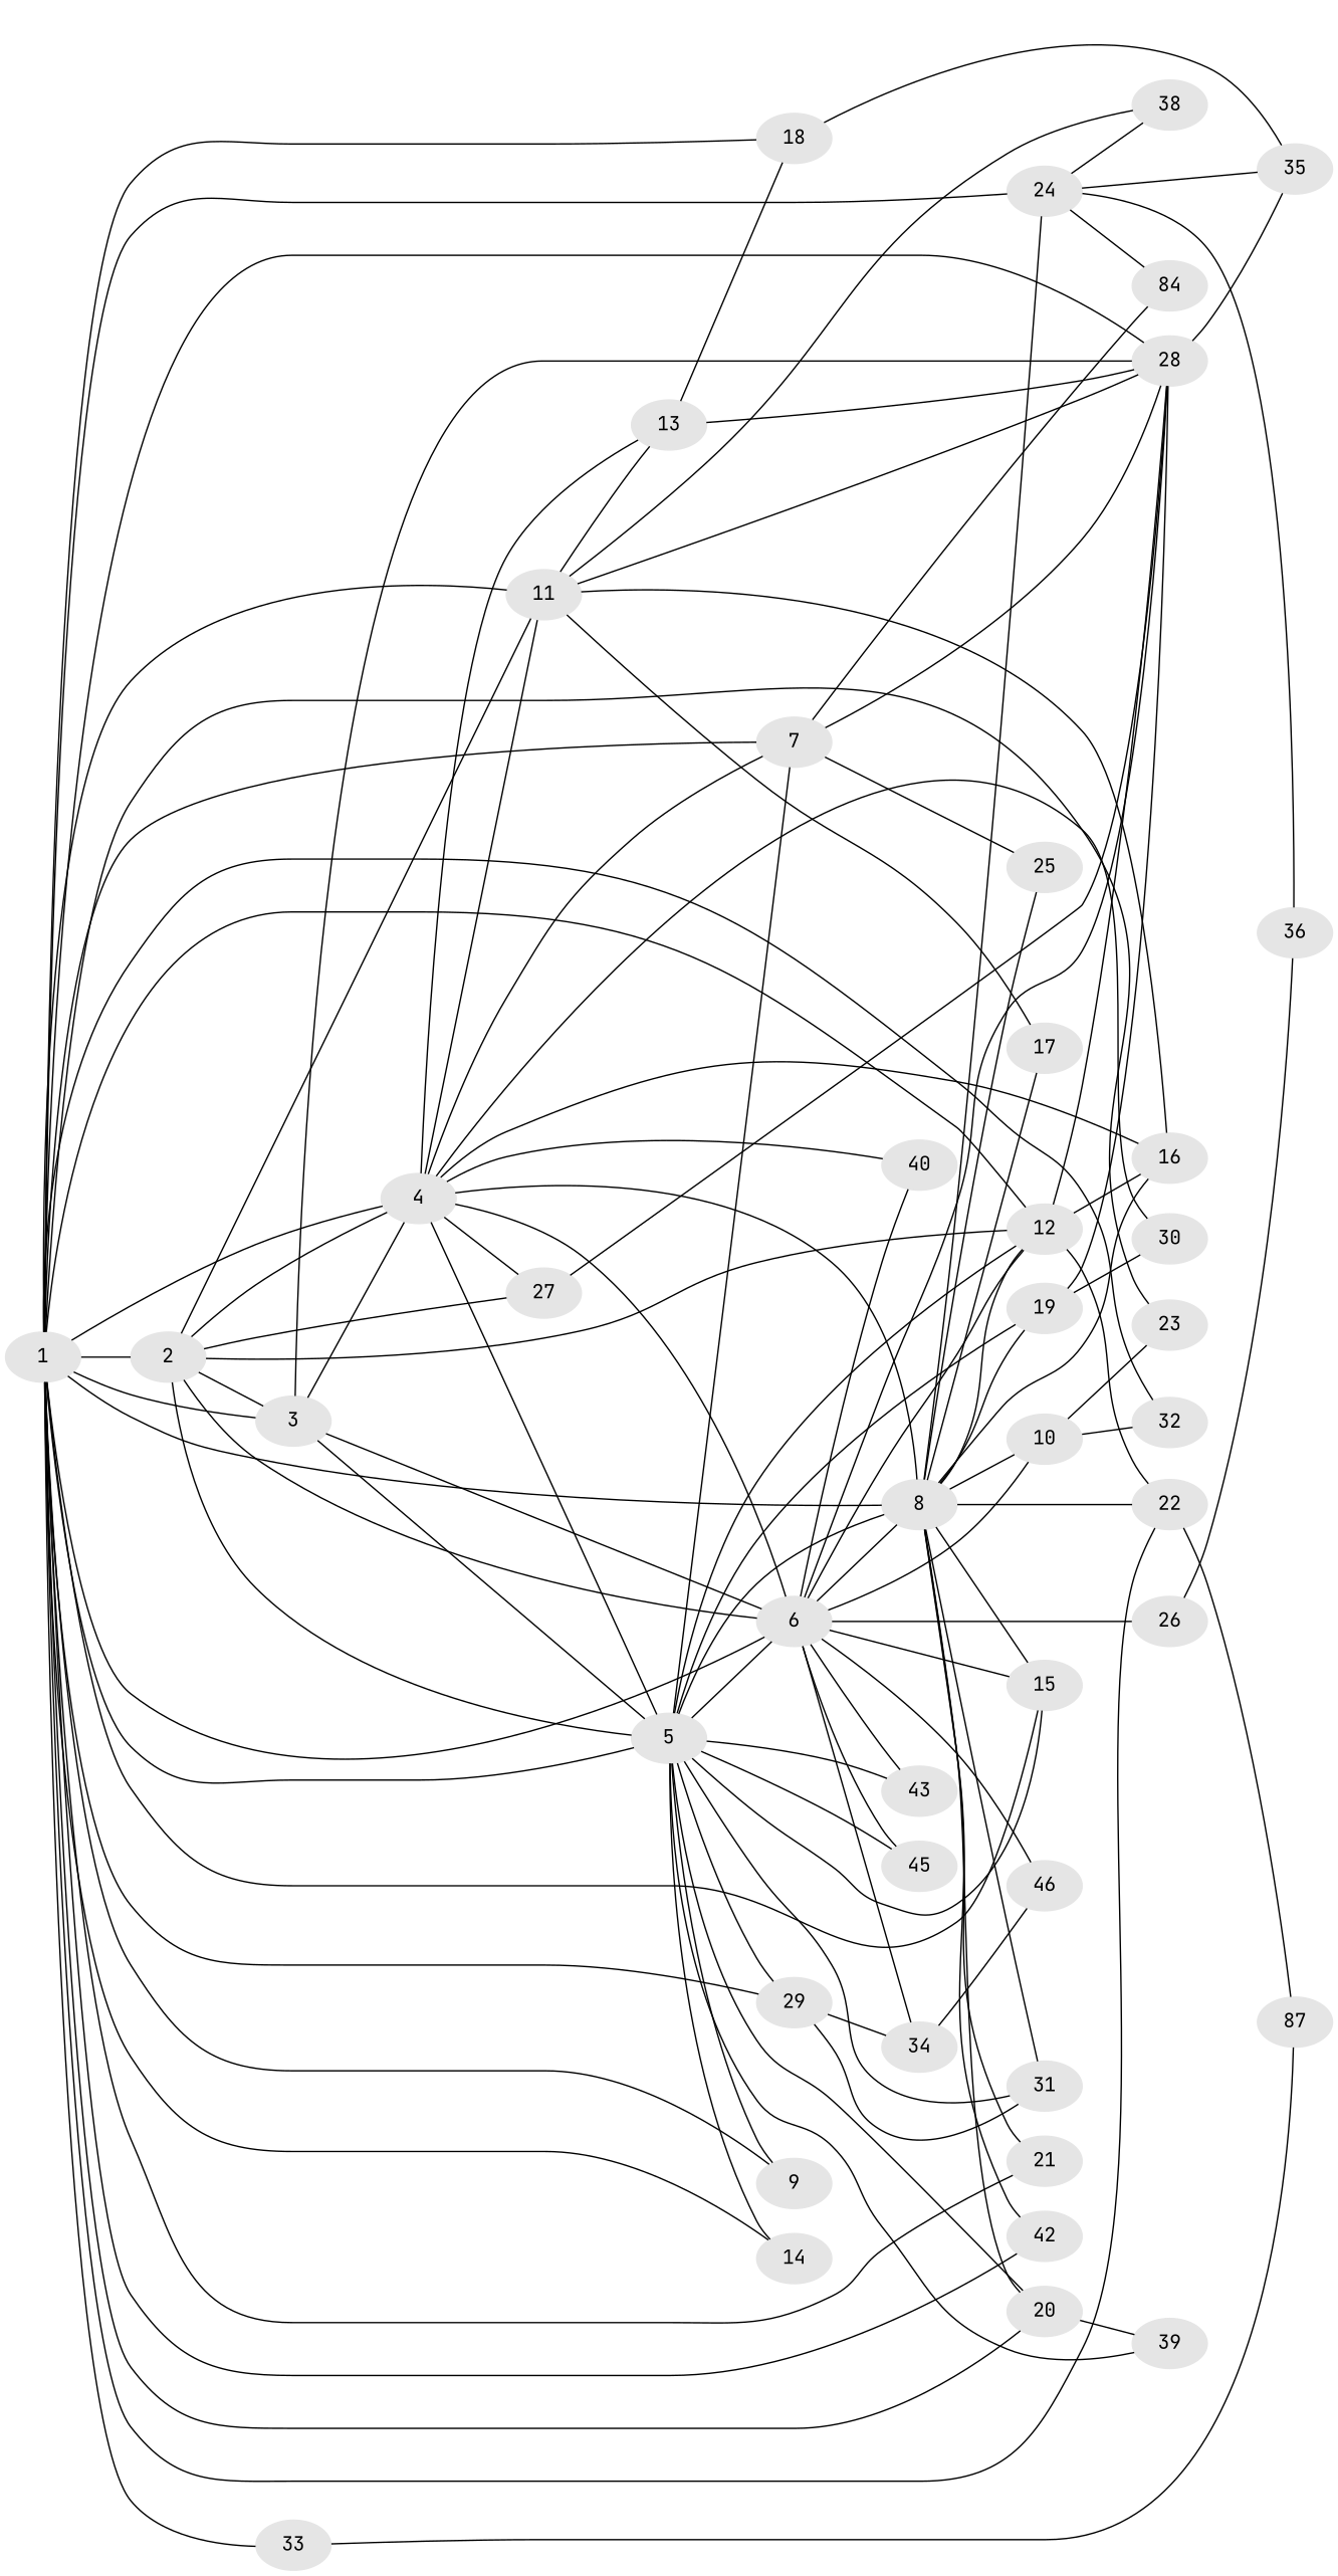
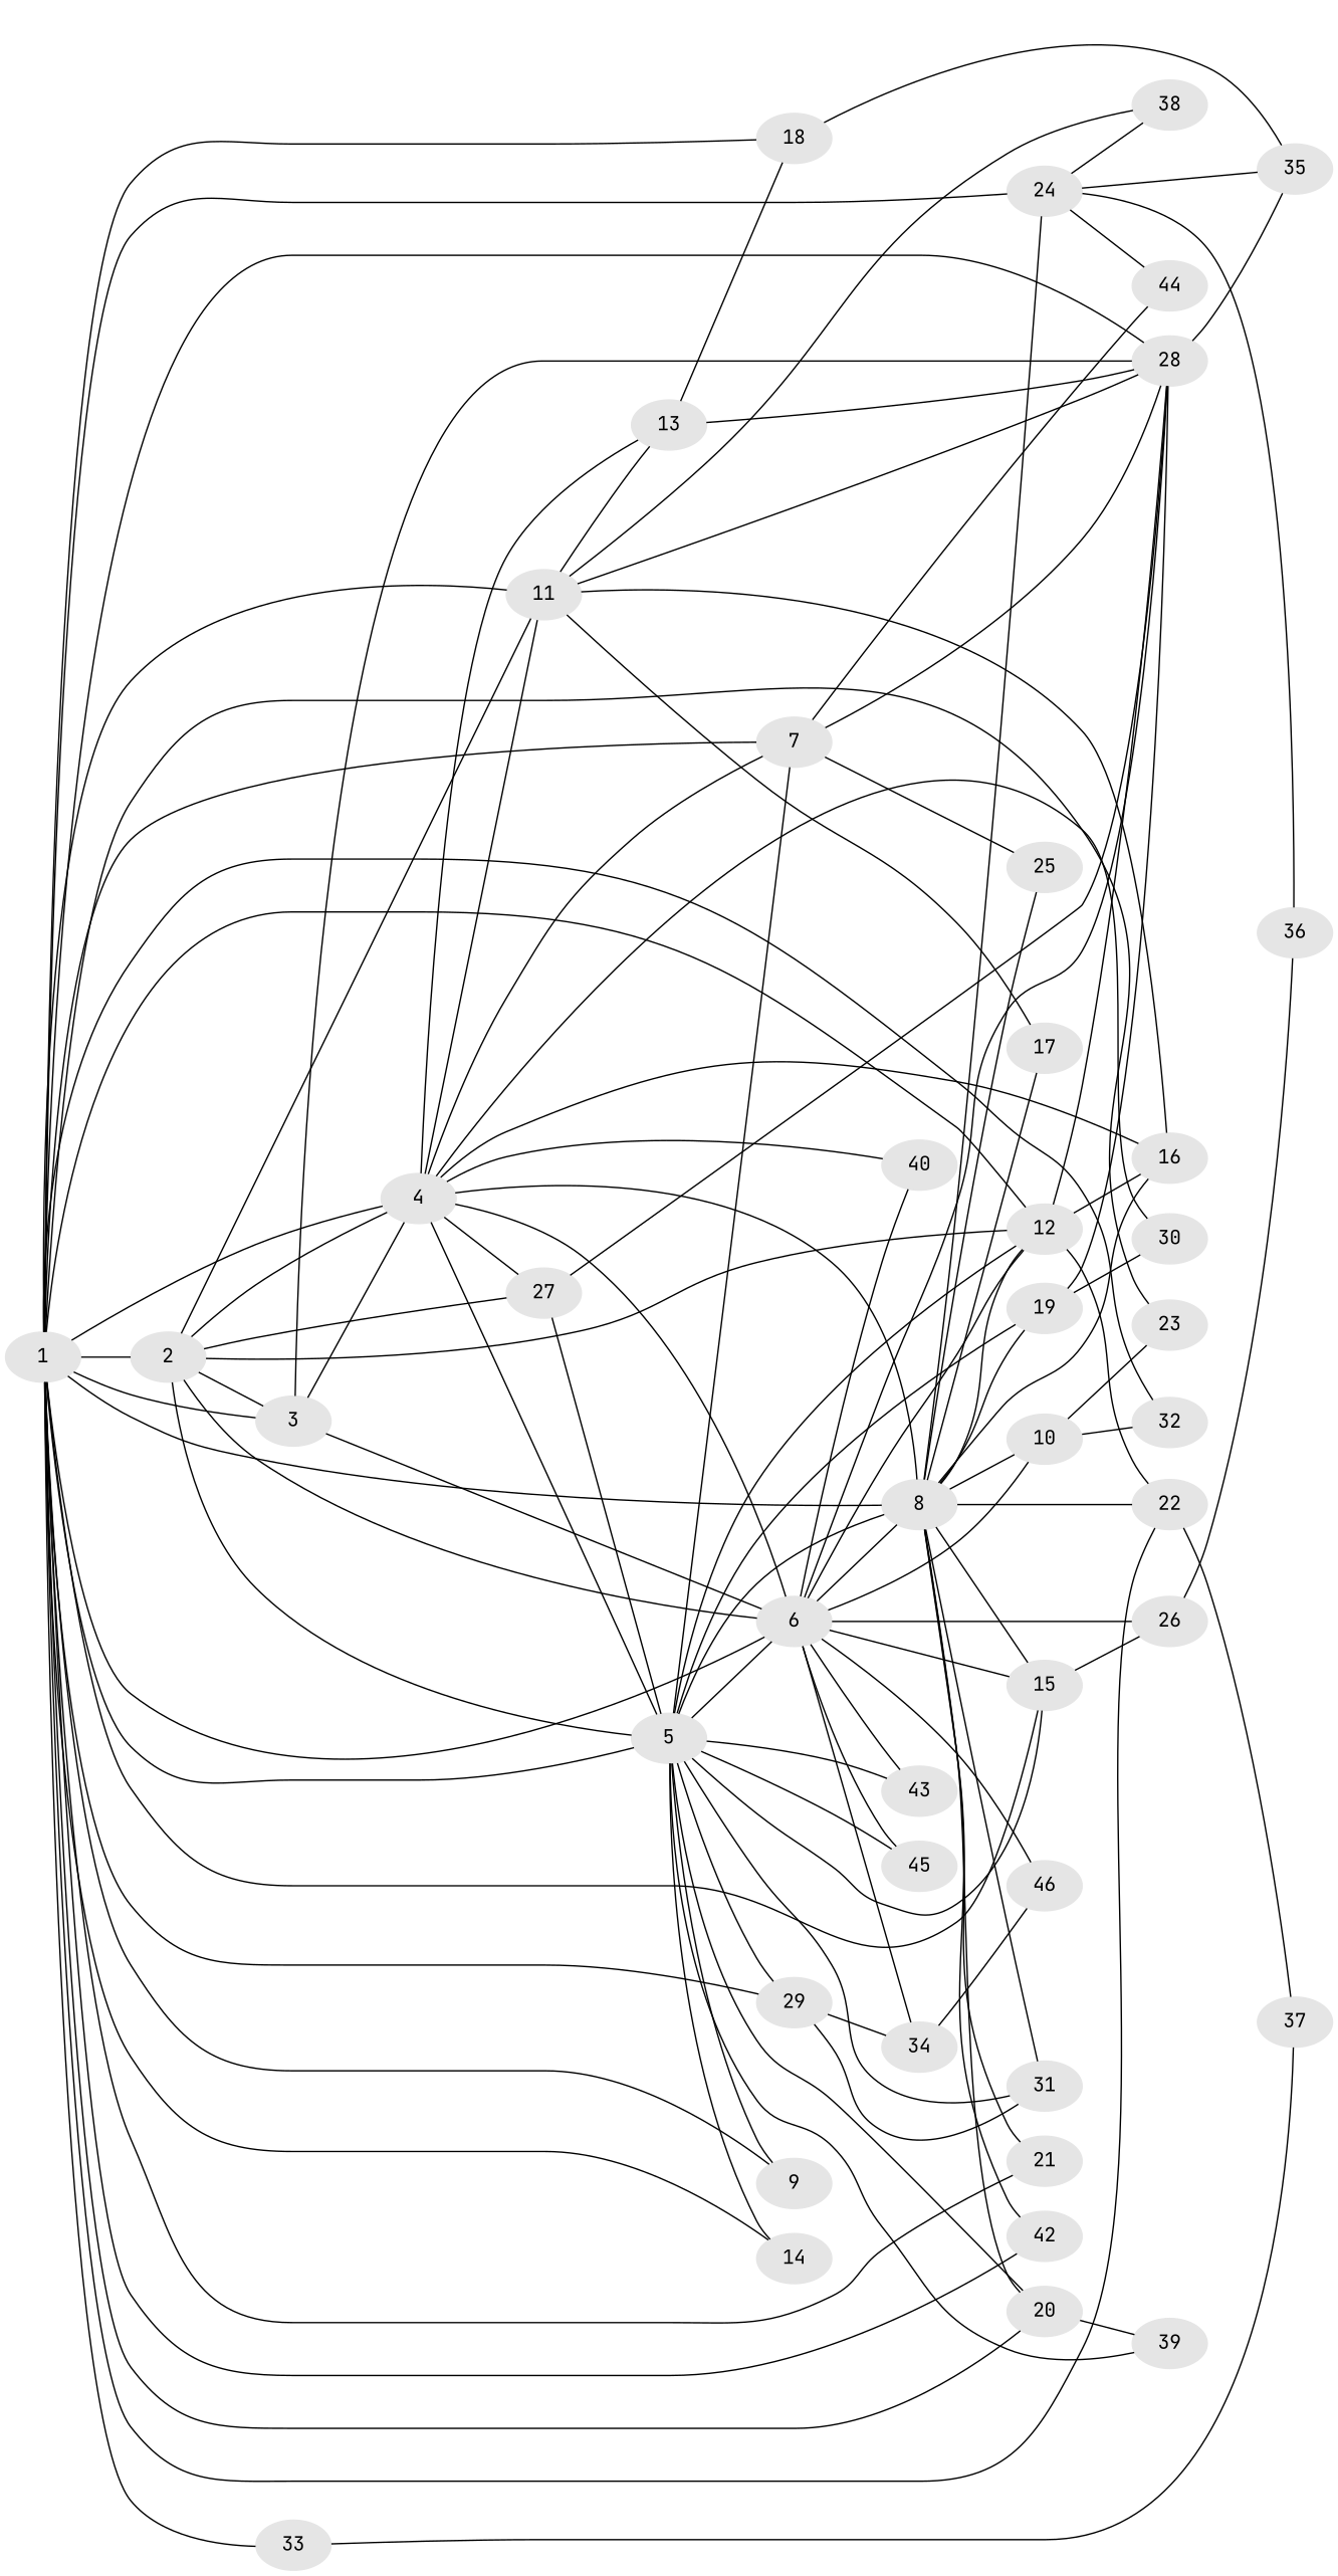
  graph {
    fontname="JetBrains Mono"
    rankdir=LR
    node [color=gray90 fontname="JetBrains Mono" style=filled]
    edge [fontname="JetBrains Mono" weight=1.0]
    1
    2
    3
    4
    5
    6
    7
    8
    9
    11
    12
    14
    15
    18
    20
    21
    22
    23
    24
    28
    29
    32
    33
    42
    27
    16
    13
    30
    40
    19
    31
    39
    43
    45
    10
    26
    34
    n38 [label=46]
    25
-   44 [label=84]
+   44
    17
    38
    35
-   37 [label=87]
+   37
    36
    1 -- 2 [weight=4.0]
    1 -- 3 [weight=2.0]
    1 -- 4 [weight=4.0]
    1 -- 5 [weight=2.0]
    1 -- 6 [weight=4.0]
    1 -- 7
    1 -- 8
    1 -- 9
    1 -- 11
    1 -- 12
    1 -- 14
    1 -- 15
    1 -- 18
    1 -- 20
    1 -- 21
    1 -- 22
    1 -- 23
    1 -- 24
    1 -- 28 [weight=4.0]
    1 -- 29
    1 -- 32
    1 -- 33
    1 -- 42
    2 -- 3 [weight=2.0]
    2 -- 4 [weight=4.0]
    2 -- 5 [weight=2.0]
    2 -- 6 [weight=4.0]
    2 -- 11
    2 -- 12 [weight=7.0]
    2 -- 27
    3 -- 4 [weight=2.0]
-   3 -- 5
+   27 -- 5
    3 -- 6 [weight=3.0]
    3 -- 28 [weight=11.0]
    4 -- 5 [weight=3.0]
    4 -- 6 [weight=4.0]
    4 -- 7
    4 -- 8 [weight=10.0]
    4 -- 11 [weight=2.0]
    4 -- 27
    4 -- 16
    4 -- 13
    4 -- 30
    4 -- 40
    5 -- 6 [weight=2.0]
    5 -- 7 [weight=2.0]
    5 -- 8
    5 -- 9
    5 -- 12
    5 -- 14
    5 -- 15
    5 -- 20
    5 -- 29
    5 -- 19
    5 -- 31
    5 -- 39
    5 -- 43
    5 -- 45
    6 -- 8
    6 -- 12
    6 -- 15 [weight=2.0]
    6 -- 28
    6 -- 40
    6 -- 43
    6 -- 45
    6 -- 10
    6 -- 26
    6 -- 34
    6 -- n38
    7 -- 28
    7 -- 25
    7 -- 44
    8 -- 12
    8 -- 15
    8 -- 20
    8 -- 21
    8 -- 22
    8 -- 24
    8 -- 42
    8 -- 16
    8 -- 19
    8 -- 31
    8 -- 10
    8 -- 25
    8 -- 17
    11 -- 28
    11 -- 16
    11 -- 13
    11 -- 17
    11 -- 38
    12 -- 22 [weight=2.0]
    12 -- 28
    12 -- 16
+   15 -- 26
    18 -- 35
    20 -- 39
    22 -- 37
    24 -- 44
    24 -- 38
    24 -- 35
    24 -- 36
    28 -- 35
    29 -- 31
    29 -- 34
    33 -- 37
    27 -- 28
    13 -- 18
    13 -- 28
    19 -- 28
    19 -- 30
    10 -- 23
    10 -- 32
    26 -- 36
    34 -- n38
  }
